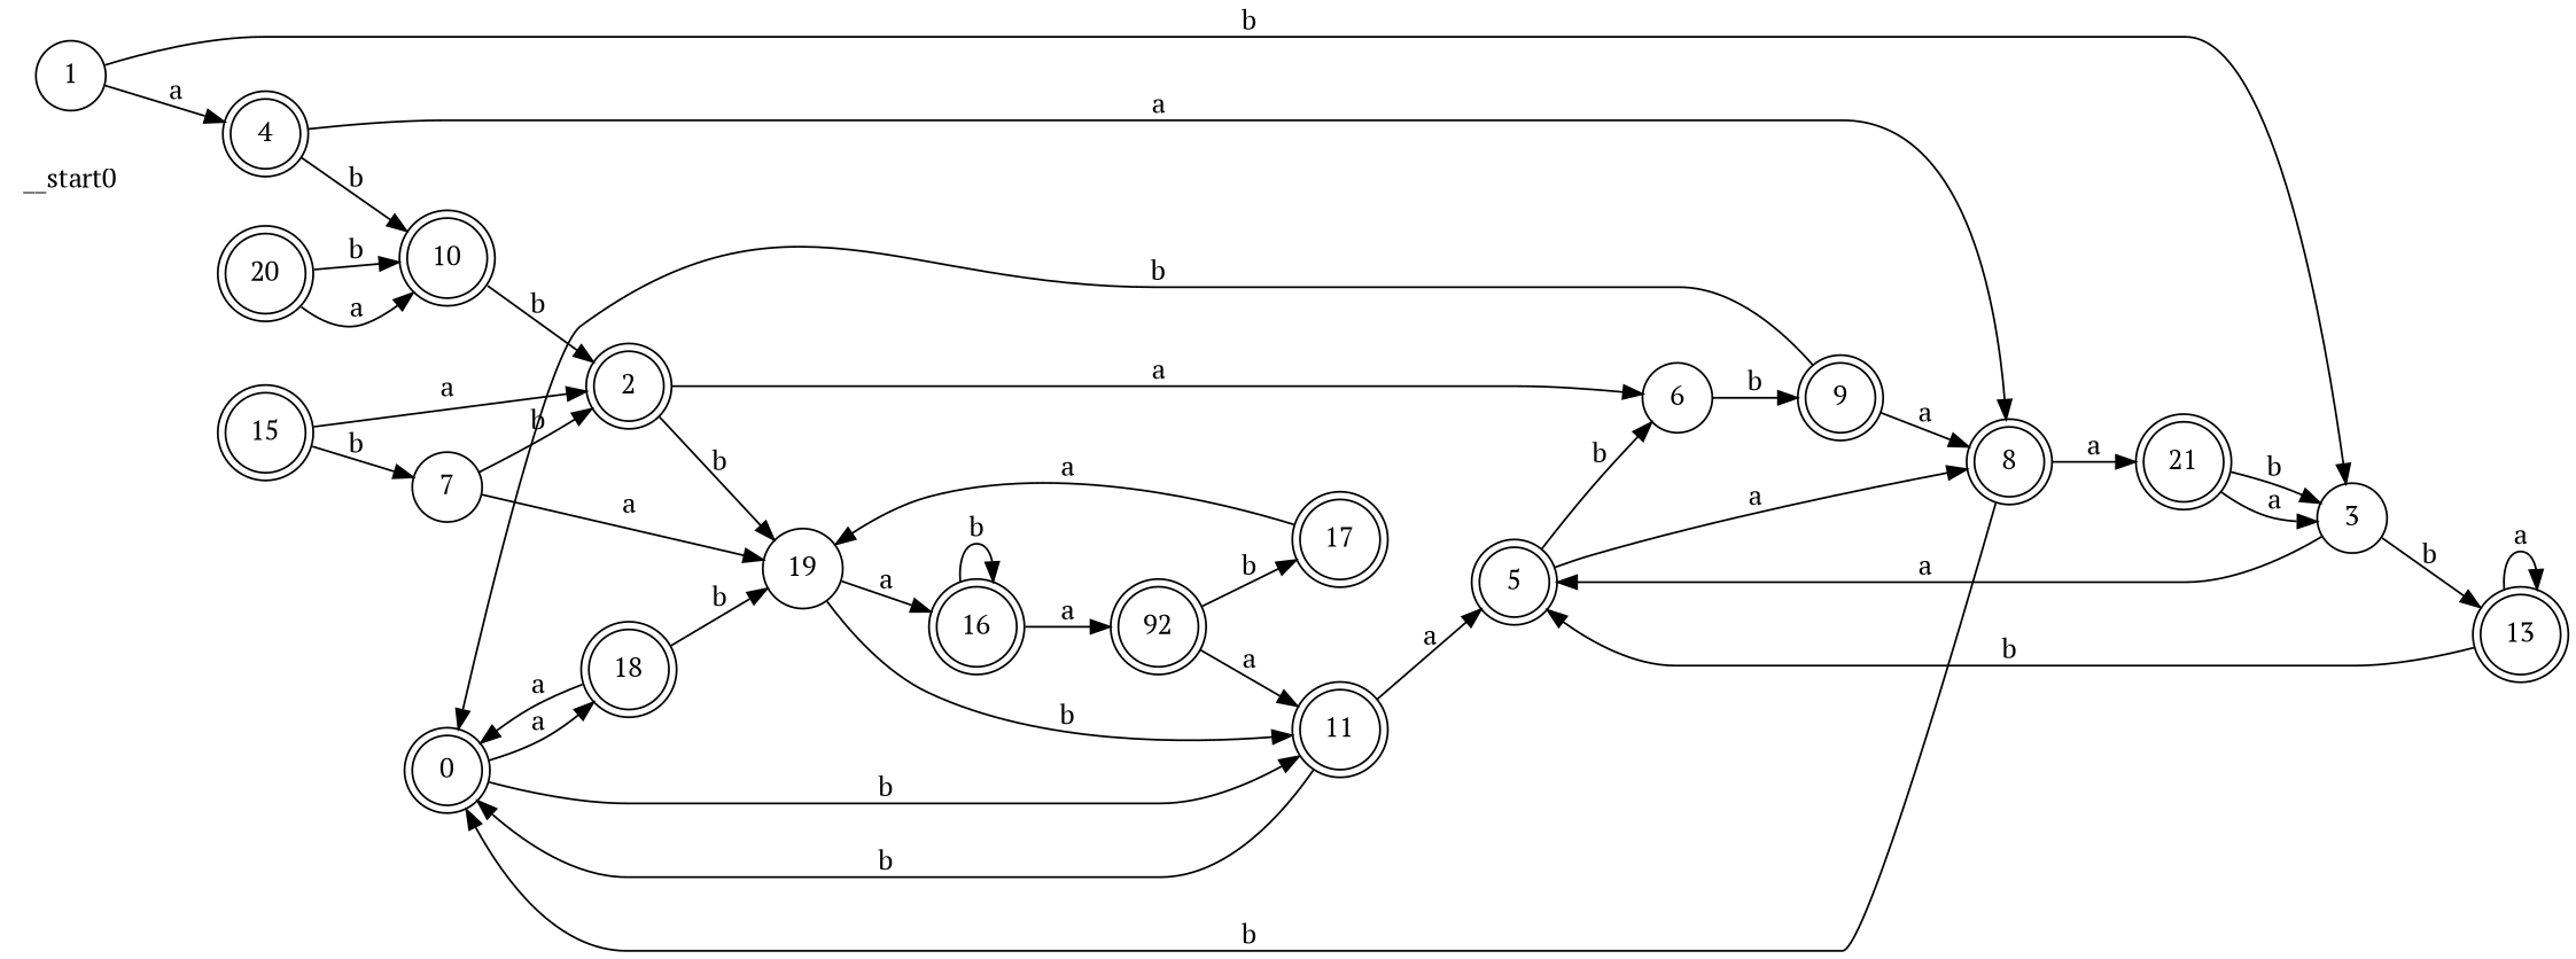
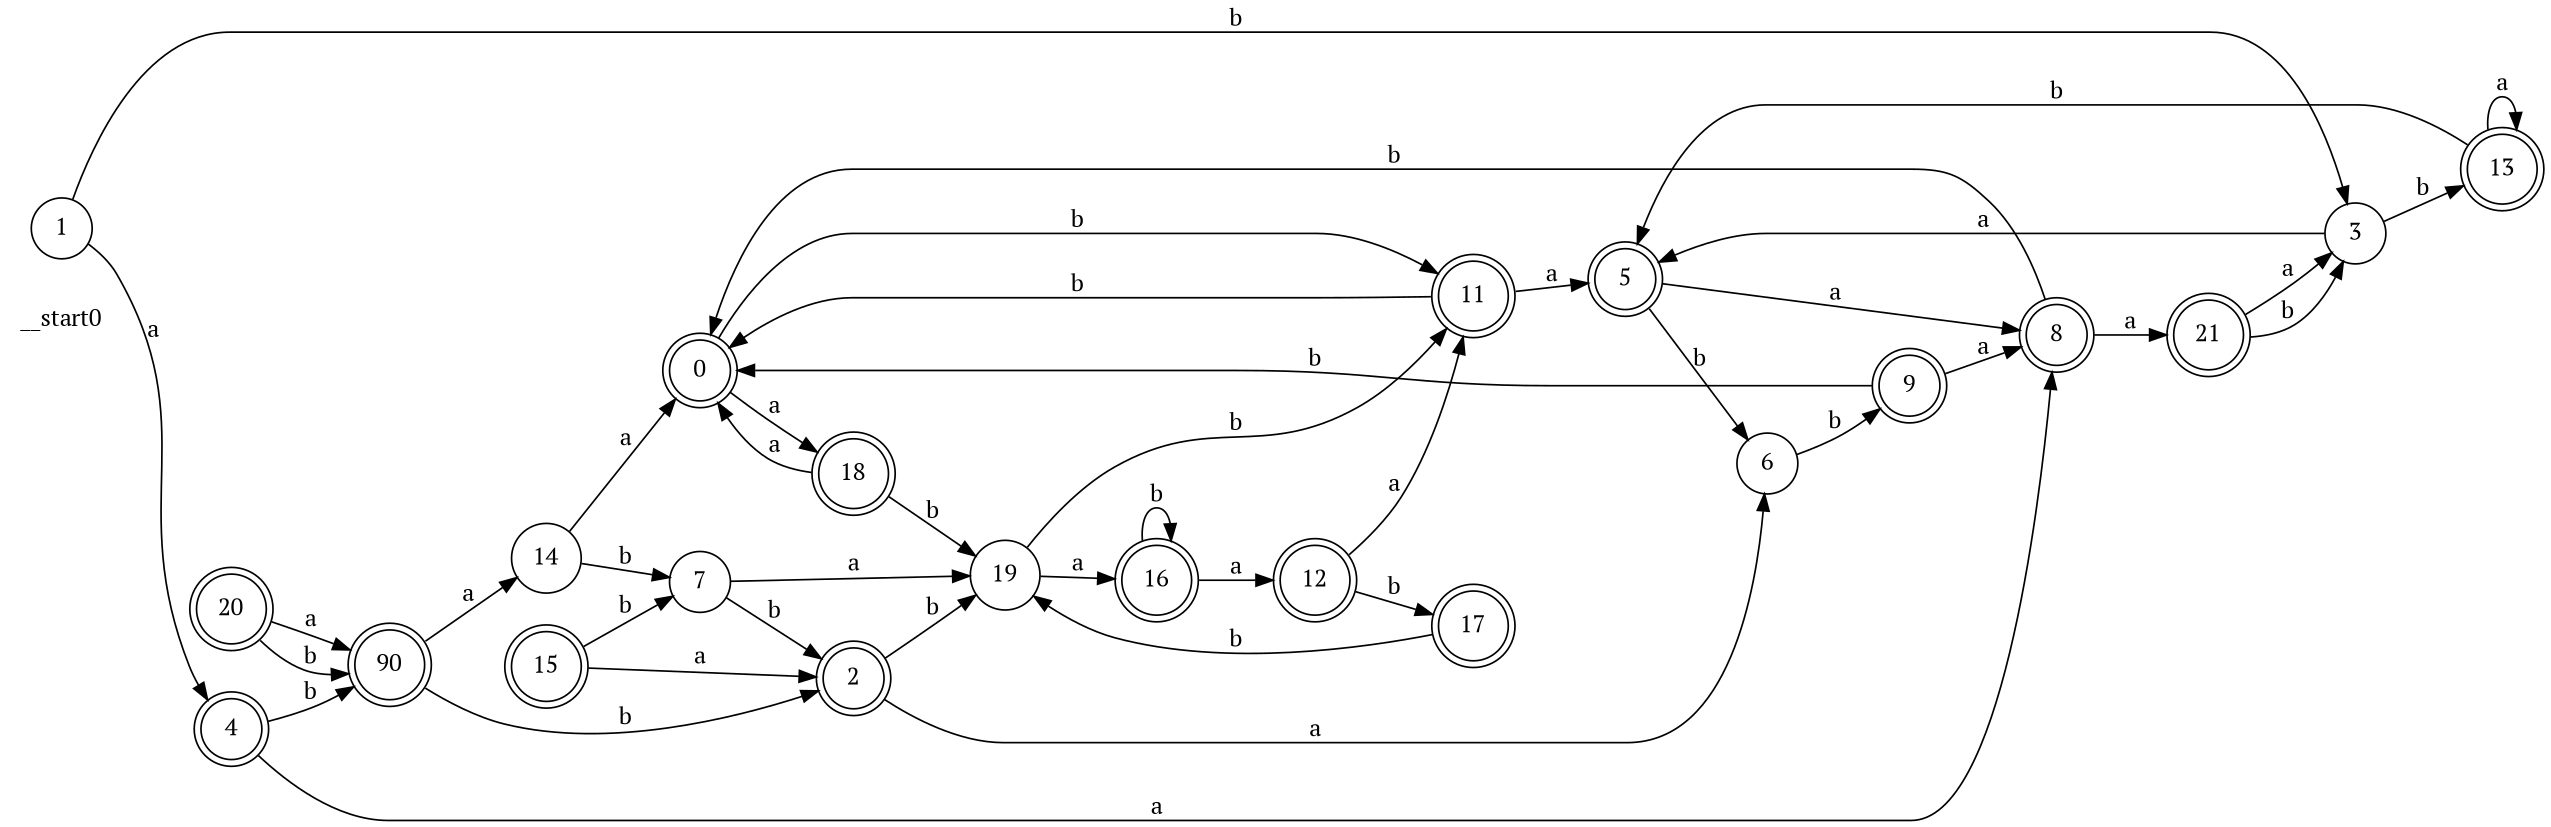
  digraph {
    fontname="PT Serif"
    rankdir=LR
    node [fontname="PT Serif" shape=doublecircle color=black fillcolor=white style="rounded,filled"]
    edge [fontname="PT Serif"]
    __start0 [shape=none color="" fillcolor="" style=""]
    n2 [label=0]
    n3 [label=11]
    n4 [label=18]
    n5 [label=5]
    n6 [label=19 shape=circle style=filled]
    n7 [label=1 shape=circle]
    n8 [label=3 shape=circle style=filled]
    n9 [label=4]
    n10 [label=13]
    n11 [label=8]
-   n12 [label=10]
+   n12 [label=90]
    n13 [label=2]
    n14 [label=6 shape=circle style=filled]
    n15 [label=9]
    n16 [label=16]
    n17 [label=21]
+   n18 [label=14 shape=circle style=filled]
    n19 [label=7 shape=circle style=filled]
-   n20 [label=92]
+   n20 [label=12]
    n21 [label=17]
    n22 [label=15]
    n23 [label=20]
    n2 -> n3 [label=b]
    n2 -> n4 [label=a]
    n3 -> n2 [label=b]
    n3 -> n5 [label=a]
    n4 -> n2 [label=a]
    n4 -> n6 [label=b]
    n5 -> n11 [label=a]
    n5 -> n14 [label=b]
    n6 -> n3 [label=b]
    n6 -> n16 [label=a]
    n7 -> n8 [label=b]
    n7 -> n9 [label=a]
    n8 -> n5 [label=a]
    n8 -> n10 [label=b]
    n9 -> n11 [label=a]
    n9 -> n12 [label=b]
    n10 -> n5 [label=b]
    n10 -> n10 [label=a]
    n11 -> n2 [label=b]
    n11 -> n17 [label=a]
    n12 -> n13 [label=b]
+   n12 -> n18 [label=a]
    n13 -> n6 [label=b]
    n13 -> n14 [label=a]
    n14 -> n15 [label=b]
    n15 -> n2 [label=b]
    n15 -> n11 [label=a]
    n16 -> n16 [label=b]
    n16 -> n20 [label=a]
    n17 -> n8 [label=a]
    n17 -> n8 [label=b]
+   n18 -> n2 [label=a]
+   n18 -> n19 [label=b]
    n19 -> n6 [label=a]
    n19 -> n13 [label=b]
    n20 -> n3 [label=a]
    n20 -> n21 [label=b]
-   n21 -> n6 [label=a]
+   n21 -> n6 [label=b]
    n22 -> n13 [label=a]
    n22 -> n19 [label=b]
    n23 -> n12 [label=a]
    n23 -> n12 [label=b]
  }
